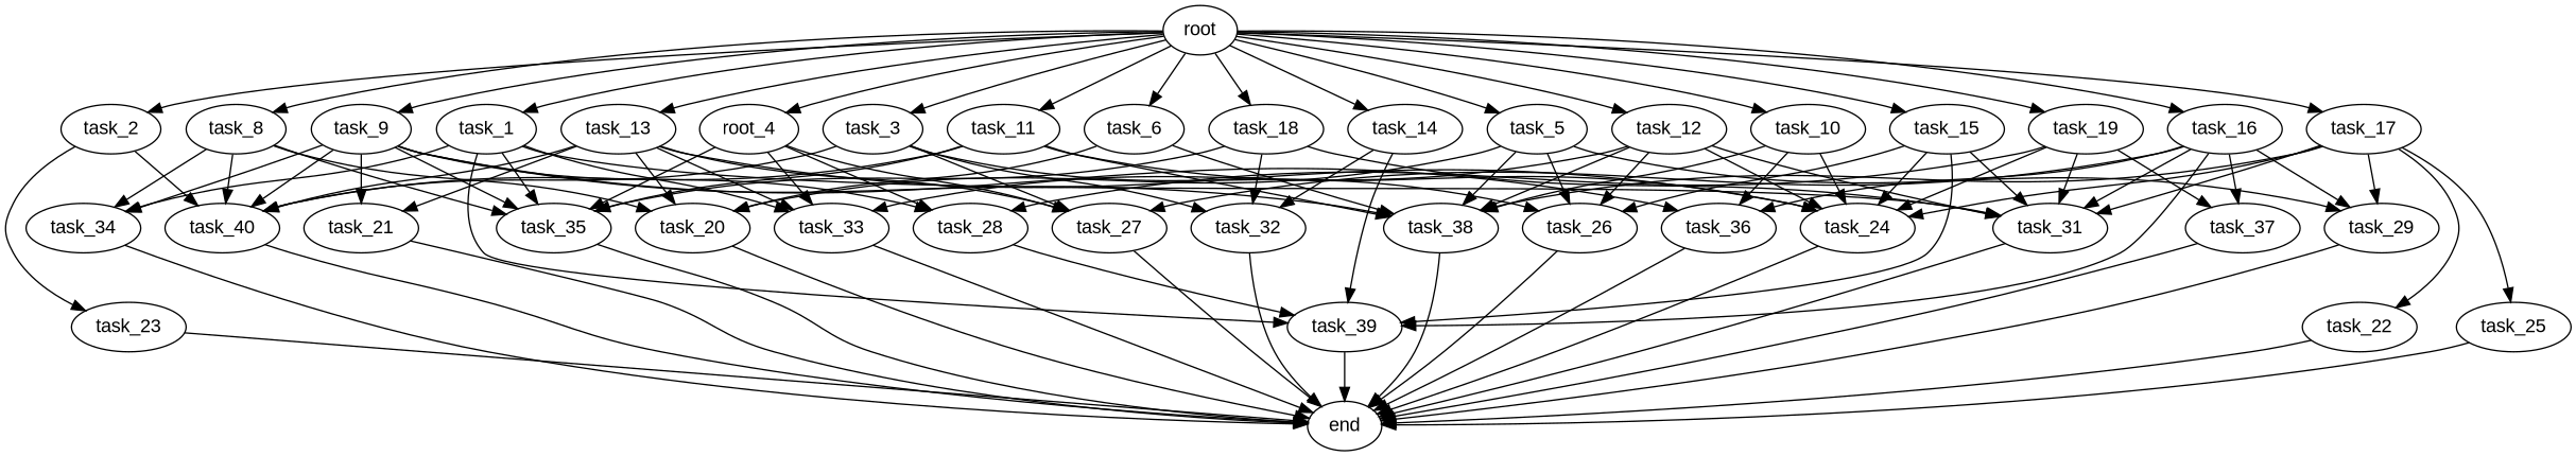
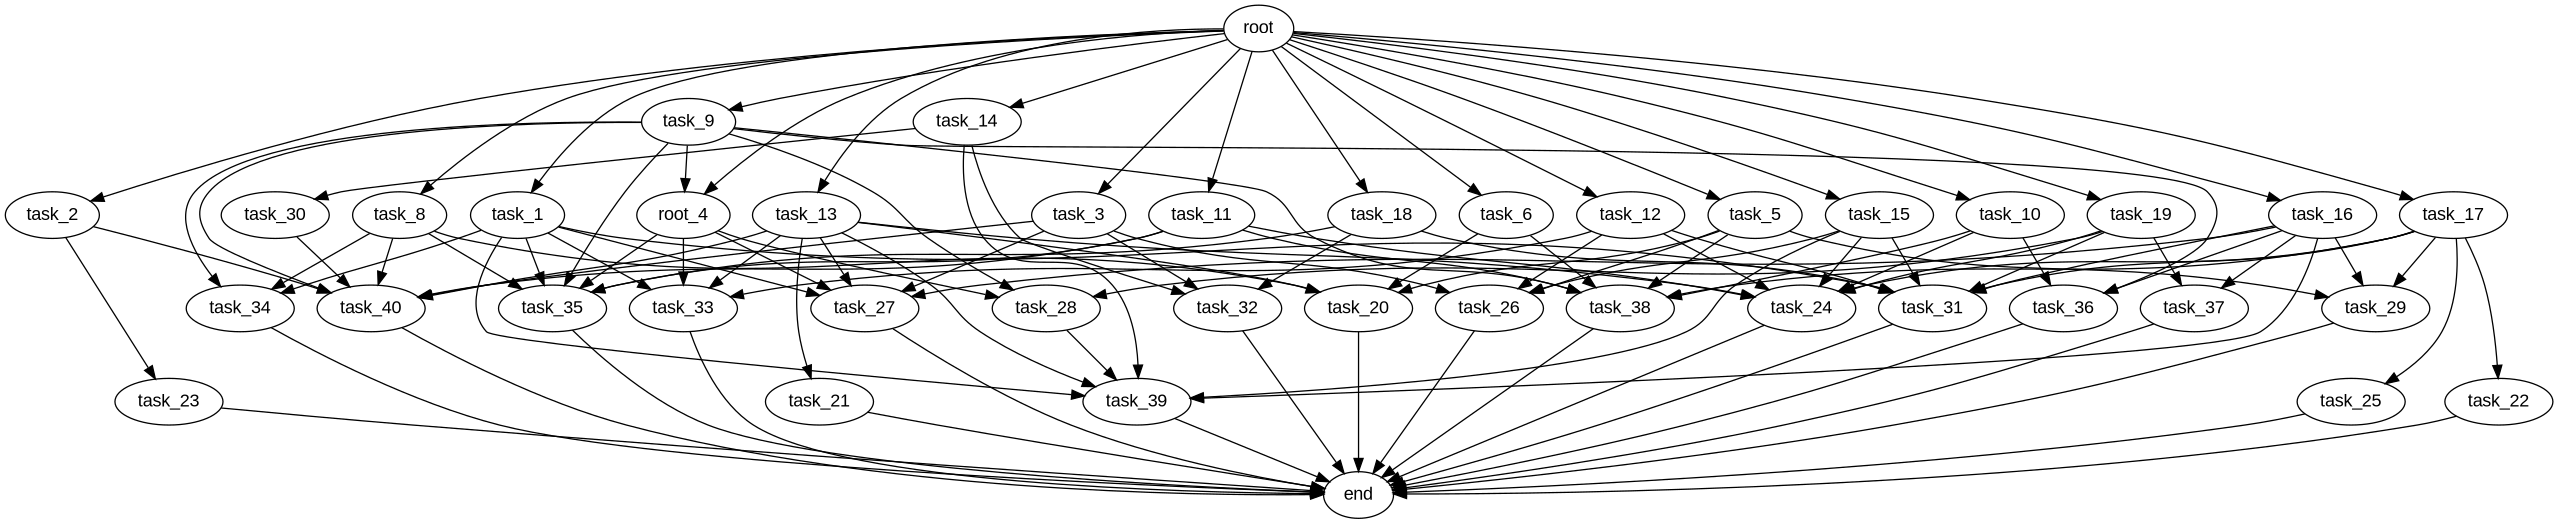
  digraph {
    fontname="Liberation Sans"
    node [fontname="Liberation Sans"]
    edge [fontname="Liberation Sans"]
    root
    task_1
    task_2
    task_3
    n5 [label=root_4]
    task_5
    task_6
    task_8
    task_9
    task_10
    task_11
    task_12
    task_13
    task_14
    task_15
    task_16
    task_17
    task_18
    task_19
    task_27
    task_31
    task_33
    task_34
    task_35
    task_39
    task_23
    task_40
    task_26
    task_32
    task_28
    task_20
    task_29
    task_38
    task_21
    task_36
    task_24
+   task_30
    task_37
    task_25
    task_22
    end
    root -> task_1
    root -> task_2
    root -> task_3
    root -> n5
    root -> task_5
    root -> task_6
    root -> task_8
    root -> task_9
    root -> task_10
    root -> task_11
    root -> task_12
    root -> task_13
    root -> task_14
    root -> task_15
    root -> task_16
    root -> task_17
    root -> task_18
    root -> task_19
+   task_1 -> task_27
    task_1 -> task_31
    task_1 -> task_33
    task_1 -> task_34
    task_1 -> task_35
    task_1 -> task_39
    task_2 -> task_23
    task_2 -> task_40
    task_3 -> task_27
    task_3 -> task_40
    task_3 -> task_26
    task_3 -> task_32
    n5 -> task_27
    n5 -> task_33
    n5 -> task_35
    n5 -> task_28
    task_5 -> task_26
    task_5 -> task_20
    task_5 -> task_29
    task_5 -> task_38
    task_6 -> task_20
    task_6 -> task_38
    task_8 -> task_34
    task_8 -> task_35
    task_8 -> task_40
    task_8 -> task_20
    task_9 -> task_34
    task_9 -> task_35
    task_9 -> task_40
    task_9 -> task_28
    task_9 -> task_38
-   task_9 -> task_21
+   task_9 -> n5
    task_9 -> task_36
    task_10 -> task_38
    task_10 -> task_36
    task_10 -> task_24
    task_11 -> task_35
    task_11 -> task_40
    task_11 -> task_38
    task_11 -> task_24
    task_12 -> task_31
    task_12 -> task_33
    task_12 -> task_26
-   task_12 -> task_38
    task_12 -> task_24
    task_13 -> task_27
    task_13 -> task_33
+   task_13 -> task_39
    task_13 -> task_40
    task_13 -> task_20
    task_13 -> task_21
    task_13 -> task_24
    task_14 -> task_39
    task_14 -> task_32
+   task_14 -> task_30
    task_15 -> task_31
    task_15 -> task_39
    task_15 -> task_26
    task_15 -> task_24
    task_16 -> task_27
    task_16 -> task_31
    task_16 -> task_39
    task_16 -> task_29
    task_16 -> task_36
    task_16 -> task_37
    task_17 -> task_31
    task_17 -> task_29
    task_17 -> task_38
    task_17 -> task_24
    task_17 -> task_25
    task_17 -> task_22
    task_18 -> task_31
    task_18 -> task_35
    task_18 -> task_32
    task_19 -> task_31
    task_19 -> task_28
    task_19 -> task_24
    task_19 -> task_37
    task_27 -> end
    task_31 -> end
    task_33 -> end
    task_34 -> end
    task_35 -> end
    task_39 -> end
    task_23 -> end
    task_40 -> end
    task_26 -> end
    task_32 -> end
    task_28 -> task_39
    task_20 -> end
    task_29 -> end
    task_38 -> end
    task_21 -> end
    task_36 -> end
    task_24 -> end
+   task_30 -> task_40
    task_37 -> end
    task_25 -> end
    task_22 -> end
  }
